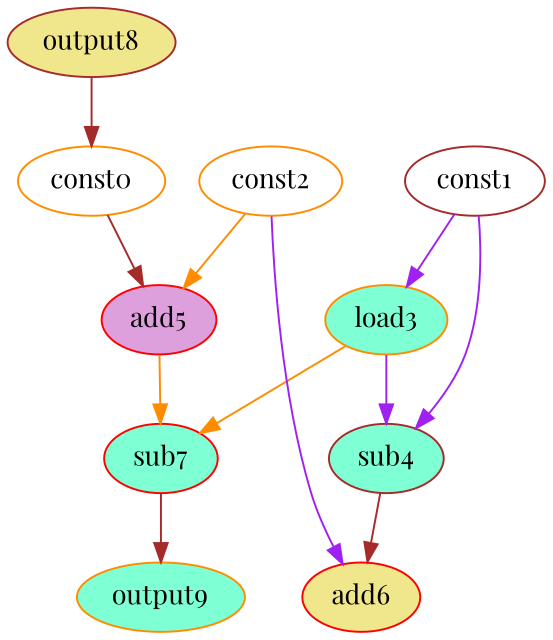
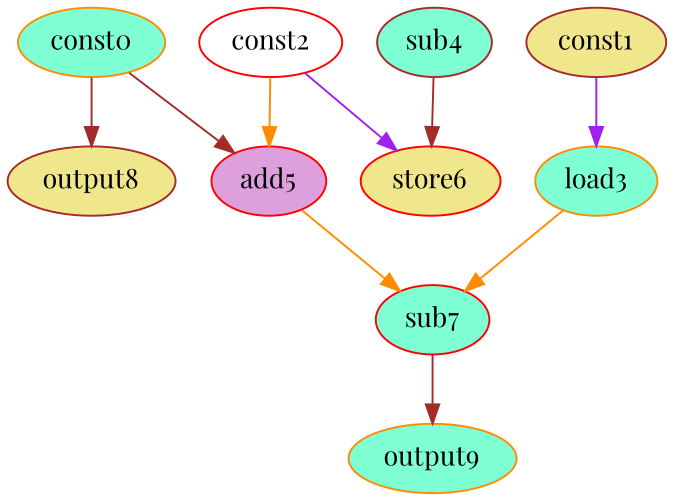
  digraph {
    fontname="Playfair Display"
    node [color=red fillcolor=aquamarine fontname="Playfair Display" opcode=const style=filled]
    edge [color=brown fontname="Playfair Display" operand=0]
-   const0 [color=darkorange fillcolor=white]
+   const0 [color=darkorange]
    add5 [fillcolor=plum opcode=add]
    output8 [color=brown fillcolor=khaki opcode=output]
    n4 [label=sub7 opcode=add]
-   store6 [fillcolor=khaki opcode=store label=add6]
-   const1 [color=brown fillcolor=white]
+   store6 [fillcolor=khaki opcode=store]
+   const1 [color=brown fillcolor=khaki]
    load3 [color=darkorange opcode=load]
    sub4 [color=brown opcode=sub]
-   const2 [color=darkorange fillcolor=white]
+   const2 [fillcolor=white]
    output9 [color=darkorange opcode=output]
    const0 -> add5
-   output8 -> const0
+   const0 -> output8
    add5 -> n4 [color=darkorange operand=1]
    n4 -> output9
    const1 -> load3 [color=purple]
-   const1 -> sub4 [color=purple]
    load3 -> n4 [color=darkorange]
-   load3 -> sub4 [color=purple operand=1]
    sub4 -> store6 [operand=1]
    const2 -> add5 [color=darkorange operand=1]
    const2 -> store6 [color=purple]
  }
